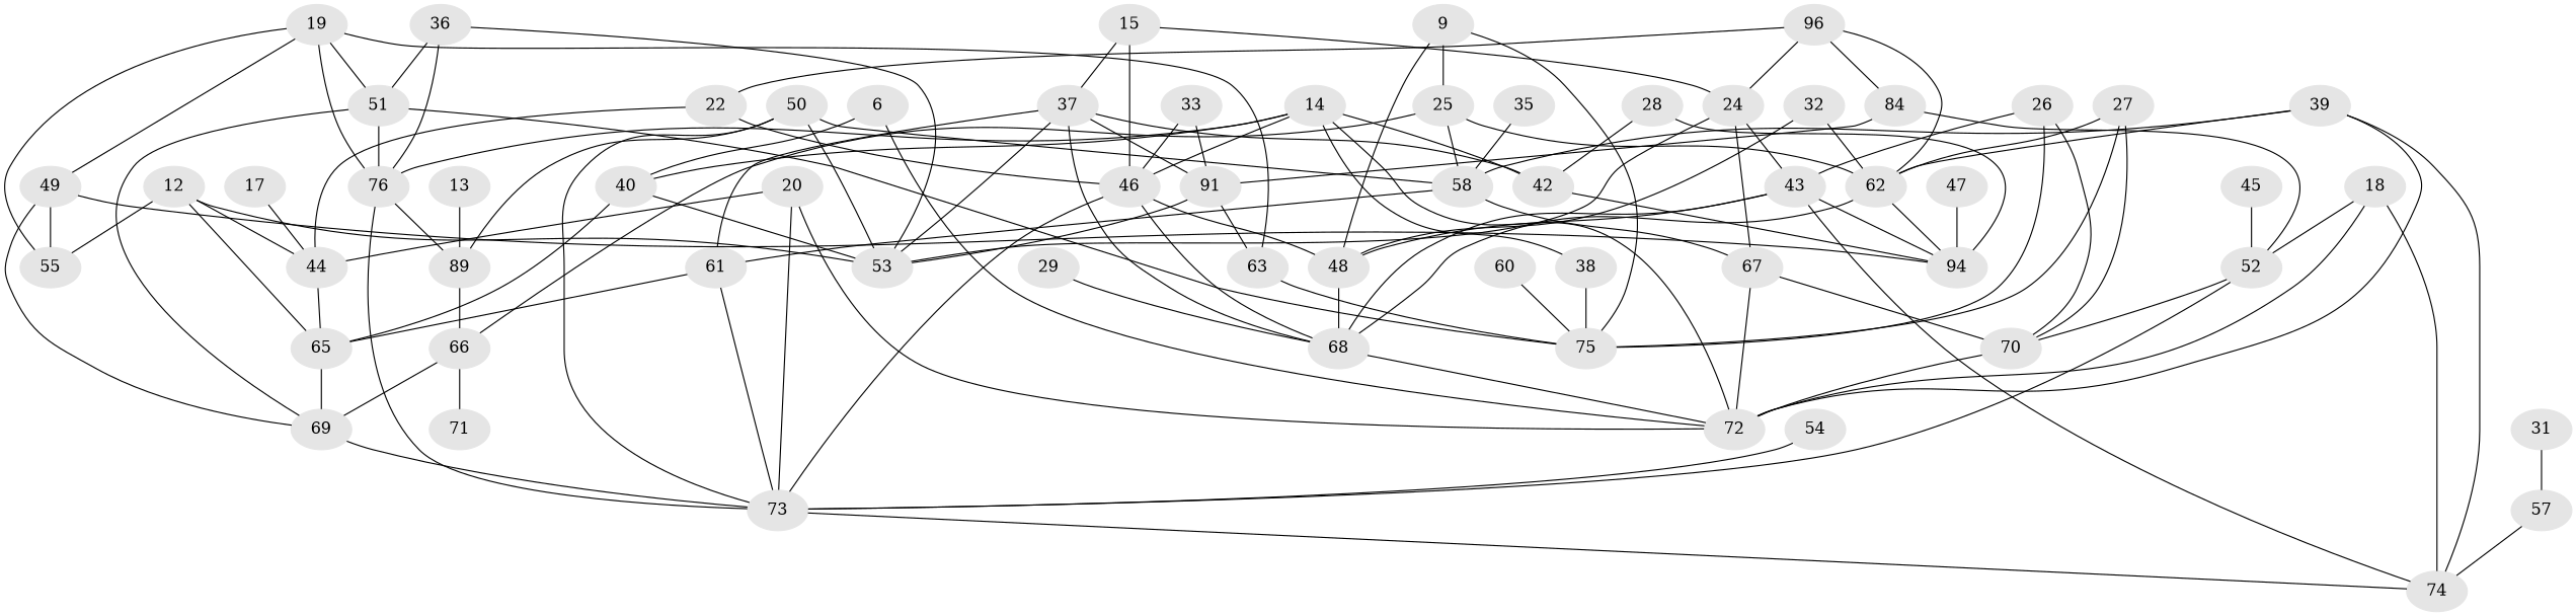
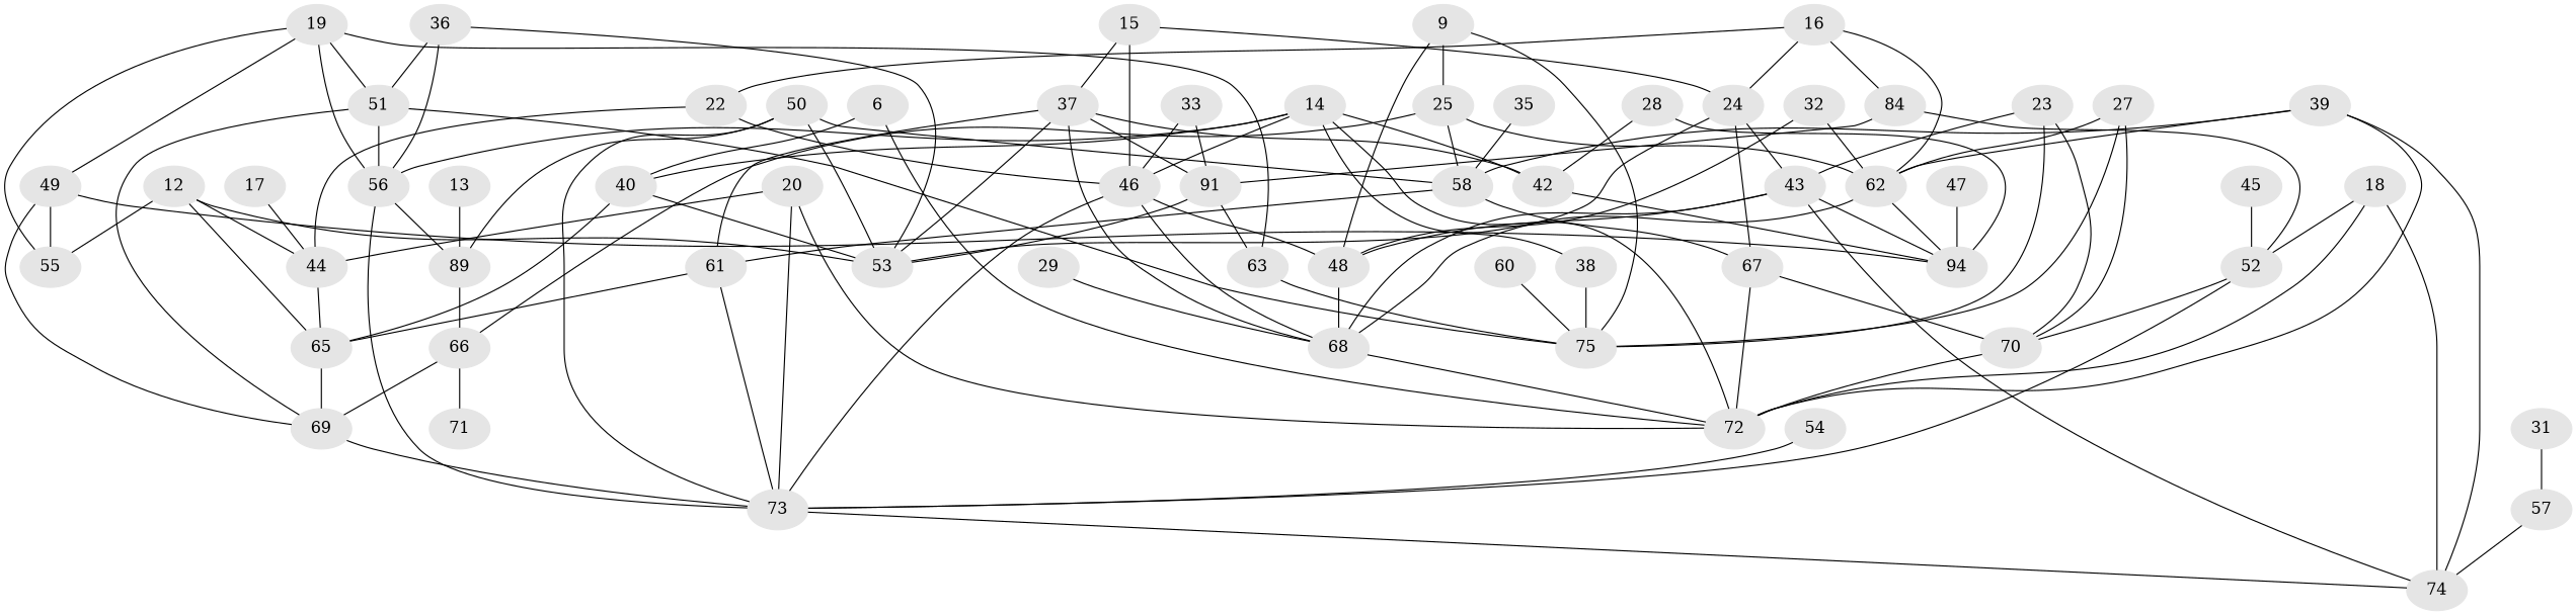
  graph {
    node [color=gray90 style=filled]
    edge [weight=1.0]
    6
    40
    72
    53
    65
    9
    25
    48
    75
    62
    58
    66
    68
    12
    44
    55
    69
    n18 [label=89]
    13
    14
    38
    42
    46
-   56 [label=76]
+   56
    n25 [label=94]
    73
    15
    24
    37
    43
    67
    n32 [label=91]
    61
-   16 [label=96]
+   16
    22
    n36 [label=84]
    52
    17
    18
    74
    70
    19
    49
    51
    63
    20
    57
    71
-   26
+   26 [label=23]
    27
    28
    29
    31
    32
    33
    35
    36
    39
    45
    47
    50
    54
    60
    6 -- 40
    6 -- 72
    40 -- 53
    40 -- 65
    65 -- 69
    9 -- 25
    9 -- 48
    9 -- 75
    25 -- 62
    25 -- 58
    25 -- 66
    48 -- 68
    62 -- 68
    62 -- n25
    58 -- 67
    58 -- 61
    66 -- 69
    66 -- 71
    68 -- 72
    12 -- 53
    12 -- 65
    12 -- 44
    12 -- 55
    44 -- 65
    69 -- 73
    n18 -- 66
    13 -- n18
    14 -- 40
    14 -- 72
    14 -- 38
    14 -- 42
    14 -- 46
    14 -- 56
    38 -- 75
    42 -- n25
    46 -- 48
    46 -- 68
    46 -- 73
    56 -- n18
    56 -- 73
    73 -- 74
    15 -- 46
    15 -- 24
    15 -- 37
    24 -- 53
    24 -- 43
    24 -- 67
    37 -- 53
    37 -- 68
    37 -- 42
    37 -- n32
    37 -- 61
    43 -- 48
    43 -- 68
    43 -- n25
    43 -- 74
    67 -- 72
    67 -- 70
    n32 -- 53
    n32 -- 63
    61 -- 65
    61 -- 73
    16 -- 62
    16 -- 24
    16 -- 22
    16 -- n36
    22 -- 44
    22 -- 46
    n36 -- n32
    n36 -- 52
    52 -- 73
    52 -- 70
    17 -- 44
    18 -- 72
    18 -- 52
    18 -- 74
    70 -- 72 [weight=2.0]
    19 -- 55
    19 -- 56
    19 -- 49
    19 -- 51
    19 -- 63
    49 -- 55
    49 -- 69
    49 -- n25
    51 -- 75
    51 -- 69
    51 -- 56
    63 -- 75
    20 -- 72
    20 -- 44
    20 -- 73
    57 -- 74
    26 -- 75
    26 -- 43
    26 -- 70
    27 -- 75
    27 -- 62
    27 -- 70
    28 -- 42
    28 -- n25
    29 -- 68
    31 -- 57
    32 -- 48
    32 -- 62
    33 -- 46
    33 -- n32
    35 -- 58
    36 -- 53
    36 -- 56
    36 -- 51
    39 -- 72
    39 -- 62
    39 -- 58
    39 -- 74
    45 -- 52 [weight=2.0]
    47 -- n25
    50 -- 53
    50 -- 58 [weight=2.0]
    50 -- n18
    50 -- 73
    54 -- 73
    60 -- 75
  }
